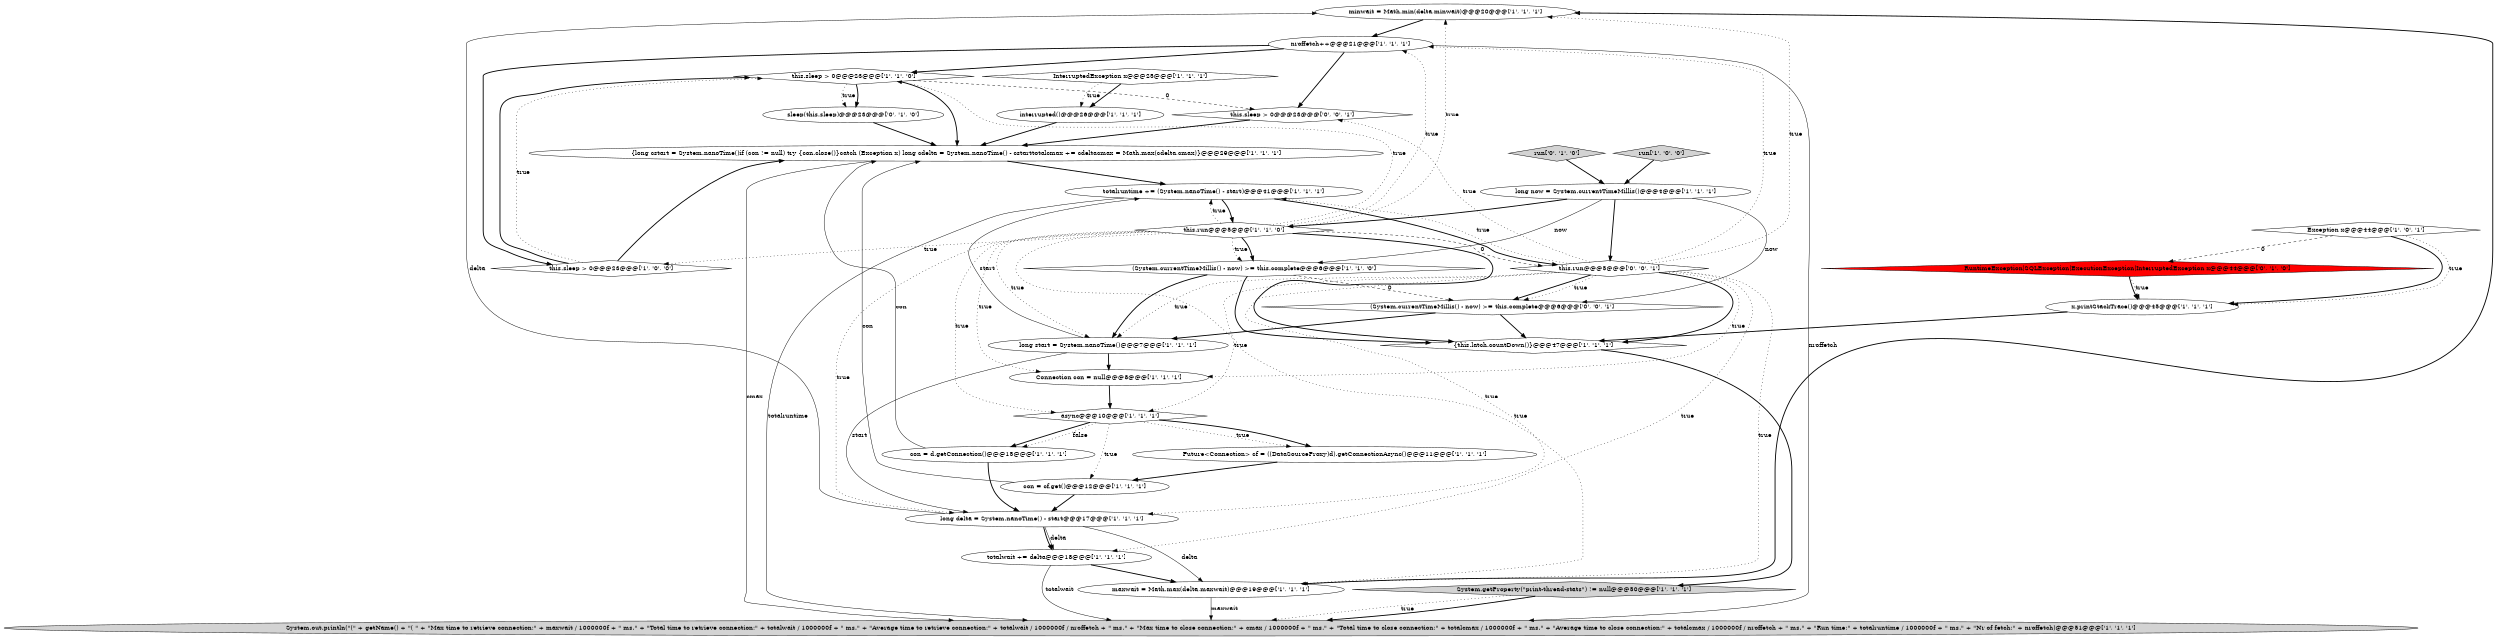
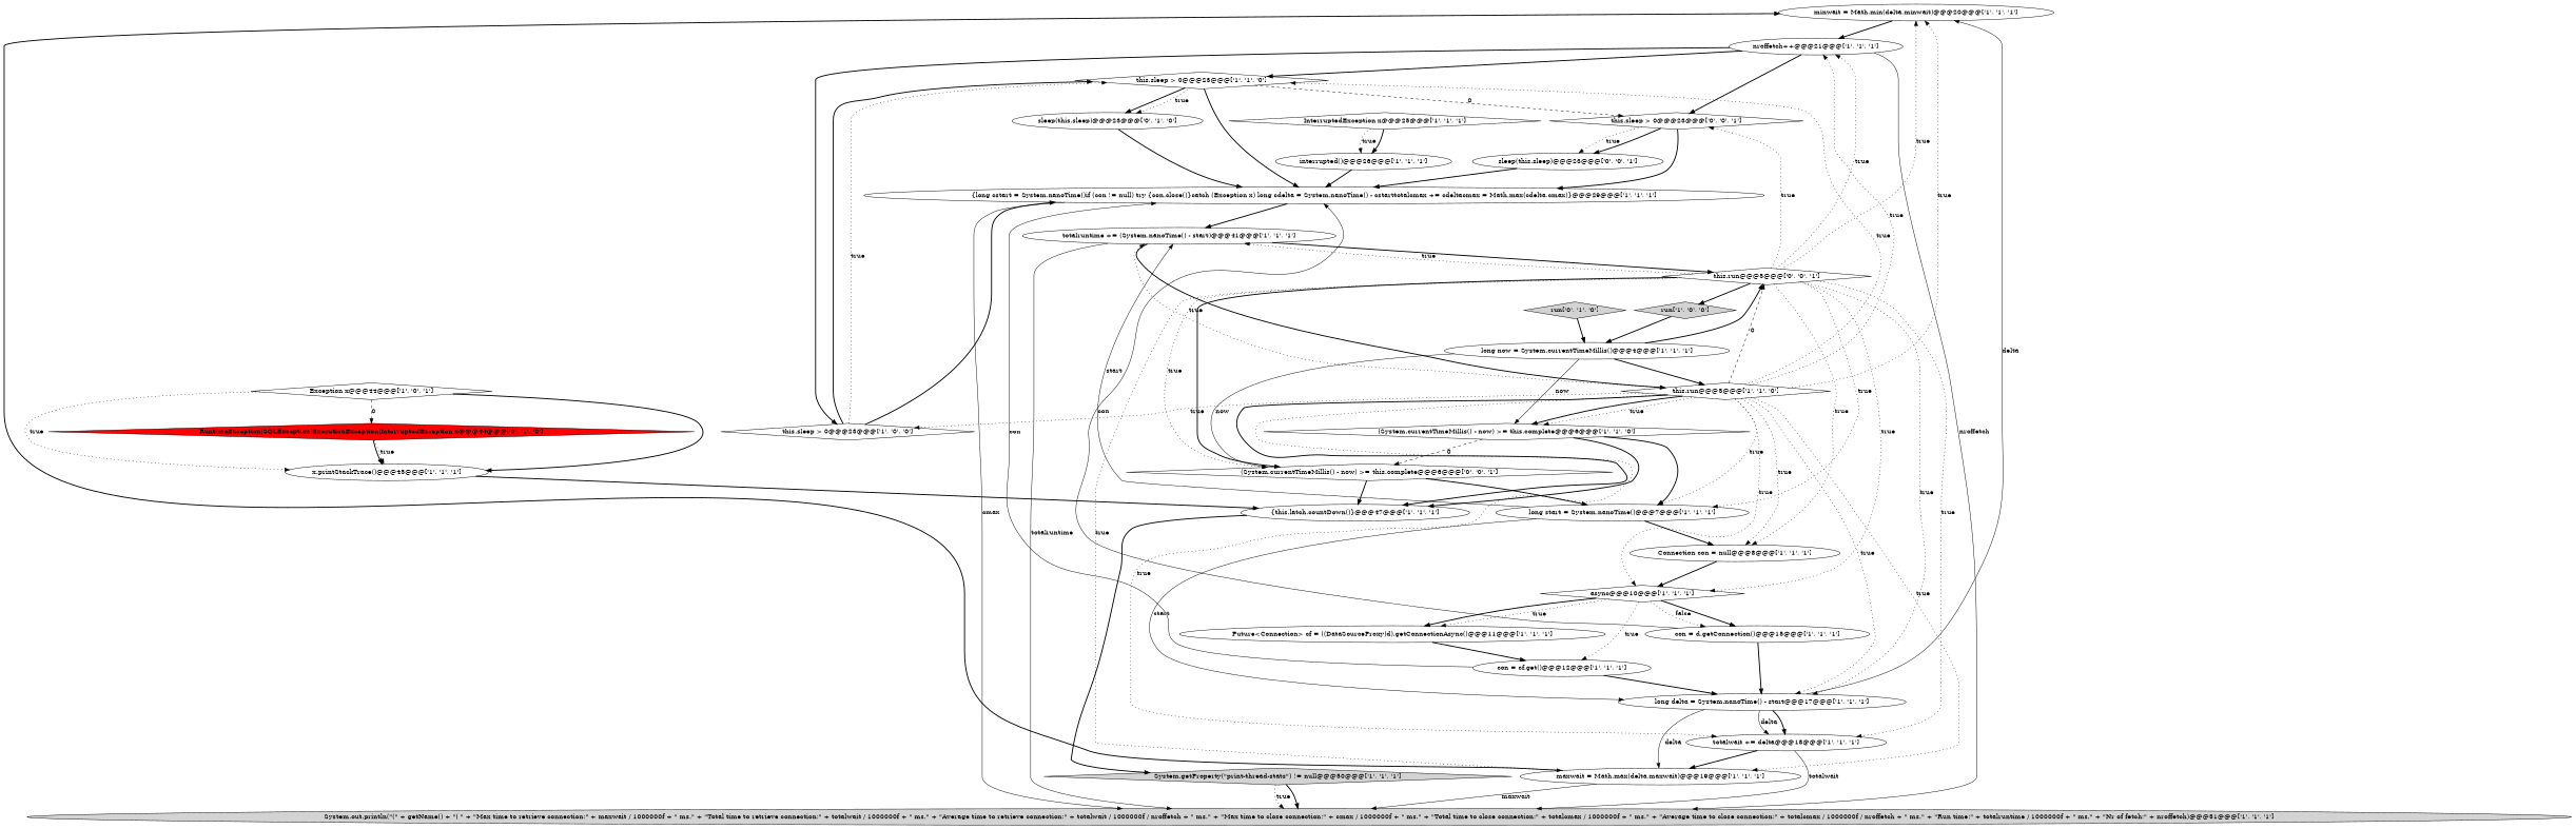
  digraph {
    node [fillcolor=white shape=ellipse style=filled]
    edge [style=bold]
    n1 [label="minwait = Math.min(delta,minwait)@@@20@@@['1', '1', '1']"]
    n2 [label="nroffetch++@@@21@@@['1', '1', '1']"]
    n3 [label="this.sleep > 0@@@23@@@['1', '1', '0']" shape=diamond]
    n4 [label="this.sleep > 0@@@23@@@['0', '0', '1']" shape=diamond]
    n5 [label="this.sleep > 0@@@23@@@['1', '0', '0']" shape=diamond]
    n6 [fillcolor=lightgray label="System.out.println(\"(\" + getName() + \"( \" + \"Max time to retrieve connection:\" + maxwait / 1000000f + \" ms.\" + \"Total time to retrieve connection:\" + totalwait / 1000000f + \" ms.\" + \"Average time to retrieve connection:\" + totalwait / 1000000f / nroffetch + \" ms.\" + \"Max time to close connection:\" + cmax / 1000000f + \" ms.\" + \"Total time to close connection:\" + totalcmax / 1000000f + \" ms.\" + \"Average time to close connection:\" + totalcmax / 1000000f / nroffetch + \" ms.\" + \"Run time:\" + totalruntime / 1000000f + \" ms.\" + \"Nr of fetch:\" + nroffetch)@@@51@@@['1', '1', '1']"]
    n7 [label="sleep(this.sleep)@@@23@@@['0', '1', '0']"]
    n8 [label="{long cstart = System.nanoTime()if (con != null) try {con.close()}catch (Exception x) long cdelta = System.nanoTime() - cstarttotalcmax += cdeltacmax = Math.max(cdelta,cmax)}@@@29@@@['1', '1', '1']"]
+   n9 [label="sleep(this.sleep)@@@23@@@['0', '0', '1']"]
    n10 [label="totalruntime += (System.nanoTime() - start)@@@41@@@['1', '1', '1']"]
-   n11 [label="{this.latch.countDown()}@@@47@@@['1', '1', '1']" shape=diamond]
+   n11 [label="{this.latch.countDown()}@@@47@@@['1', '1', '1']"]
    n12 [fillcolor=lightgray label="System.getProperty(\"print-thread-stats\") != null@@@50@@@['1', '1', '1']" shape=diamond]
    n13 [label="async@@@10@@@['1', '1', '1']" shape=diamond]
    n14 [label="Future<Connection> cf = ((DataSourceProxy)d).getConnectionAsync()@@@11@@@['1', '1', '1']"]
    n15 [label="con = d.getConnection()@@@15@@@['1', '1', '1']"]
    n16 [label="con = cf.get()@@@12@@@['1', '1', '1']"]
    n17 [label="long delta = System.nanoTime() - start@@@17@@@['1', '1', '1']"]
    n18 [label="totalwait += delta@@@18@@@['1', '1', '1']"]
    n19 [label="maxwait = Math.max(delta,maxwait)@@@19@@@['1', '1', '1']"]
    n20 [fillcolor=lightgray label="run['0', '1', '0']" shape=diamond]
    n21 [label="long now = System.currentTimeMillis()@@@4@@@['1', '1', '1']"]
    n22 [label="(System.currentTimeMillis() - now) >= this.complete@@@6@@@['1', '1', '0']" shape=diamond]
    n23 [label="this.run@@@5@@@['0', '0', '1']" shape=diamond]
    n24 [label="this.run@@@5@@@['1', '1', '0']" shape=diamond]
    n25 [label="(System.currentTimeMillis() - now) >= this.complete@@@6@@@['0', '0', '1']" shape=diamond]
    n26 [label="long start = System.nanoTime()@@@7@@@['1', '1', '1']"]
    n27 [label="Connection con = null@@@8@@@['1', '1', '1']"]
    n28 [label="InterruptedException x@@@25@@@['1', '1', '1']" shape=diamond]
    n29 [label="interrupted()@@@26@@@['1', '1', '1']"]
    n30 [label="x.printStackTrace()@@@45@@@['1', '1', '1']"]
    n31 [fillcolor=red label="RuntimeException|SQLException|ExecutionException|InterruptedException x@@@44@@@['0', '1', '0']" shape=diamond]
    n32 [label="Exception x@@@44@@@['1', '0', '1']" shape=diamond]
    n33 [fillcolor=lightgray label="run['1', '0', '0']" shape=diamond]
    n1 -> n2
    n2 -> n3
    n2 -> n4
    n2 -> n5
    n2 -> n6 [label=nroffetch style=solid]
    n3 -> n4 [label=0 style=dashed]
    n3 -> n7
    n3 -> n7 [label=true style=dotted]
    n3 -> n8
    n4 -> n8
+   n4 -> n9 [label=true style=dotted]
+   n4 -> n9
    n5 -> n3 [label=true style=dotted]
    n5 -> n3
    n5 -> n8
    n7 -> n8
    n8 -> n6 [label=cmax style=solid]
    n8 -> n10
+   n9 -> n8
    n10 -> n6 [label=totalruntime style=solid]
    n10 -> n23
    n10 -> n24
    n11 -> n12
    n12 -> n6
    n12 -> n6 [label=true style=dotted]
    n13 -> n14 [label=true style=dotted]
    n13 -> n14
    n13 -> n15
    n13 -> n15 [label=false style=dotted]
    n13 -> n16 [label=true style=dotted]
    n14 -> n16
    n15 -> n8 [label=con style=solid]
    n15 -> n17
    n16 -> n8 [label=con style=solid]
    n16 -> n17
    n17 -> n1 [label=delta style=solid]
    n17 -> n18
    n17 -> n18 [label=delta style=solid]
    n17 -> n19 [label=delta style=solid]
    n18 -> n6 [label=totalwait style=solid]
    n18 -> n19
    n19 -> n1
    n19 -> n6 [label=maxwait style=solid]
    n20 -> n21
    n21 -> n22 [label=now style=solid]
    n21 -> n23
    n21 -> n24
    n21 -> n25 [label=now style=solid]
    n22 -> n11
    n22 -> n25 [label=0 style=dashed]
    n22 -> n26
    n23 -> n1 [label=true style=dotted]
    n23 -> n2 [label=true style=dotted]
    n23 -> n4 [label=true style=dotted]
    n23 -> n10 [label=true style=dotted]
-   n23 -> n11
+   n23 -> n33
    n23 -> n13 [label=true style=dotted]
    n23 -> n17 [label=true style=dotted]
    n23 -> n18 [label=true style=dotted]
    n23 -> n19 [label=true style=dotted]
    n23 -> n25
    n23 -> n25 [label=true style=dotted]
    n23 -> n26 [label=true style=dotted]
    n23 -> n27 [label=true style=dotted]
    n24 -> n1 [label=true style=dotted]
    n24 -> n2 [label=true style=dotted]
    n24 -> n3 [label=true style=dotted]
    n24 -> n5 [label=true style=dotted]
    n24 -> n10 [label=true style=dotted]
    n24 -> n11
    n24 -> n13 [label=true style=dotted]
    n24 -> n17 [label=true style=dotted]
+   n24 -> n18 [label=true style=dotted]
    n24 -> n19 [label=true style=dotted]
    n24 -> n22 [label=true style=dotted]
    n24 -> n22
    n24 -> n23 [label=0 style=dashed]
    n24 -> n26 [label=true style=dotted]
    n24 -> n27 [label=true style=dotted]
    n25 -> n11
    n25 -> n26
    n26 -> n10 [label=start style=solid]
    n26 -> n17 [label=start style=solid]
    n26 -> n27
    n27 -> n13
    n28 -> n29
    n28 -> n29 [label=true style=dotted]
    n29 -> n8
    n30 -> n11
    n31 -> n30 [label=true style=dotted]
    n31 -> n30
    n32 -> n30
    n32 -> n30 [label=true style=dotted]
    n32 -> n31 [label=0 style=dashed]
    n33 -> n21
  }
